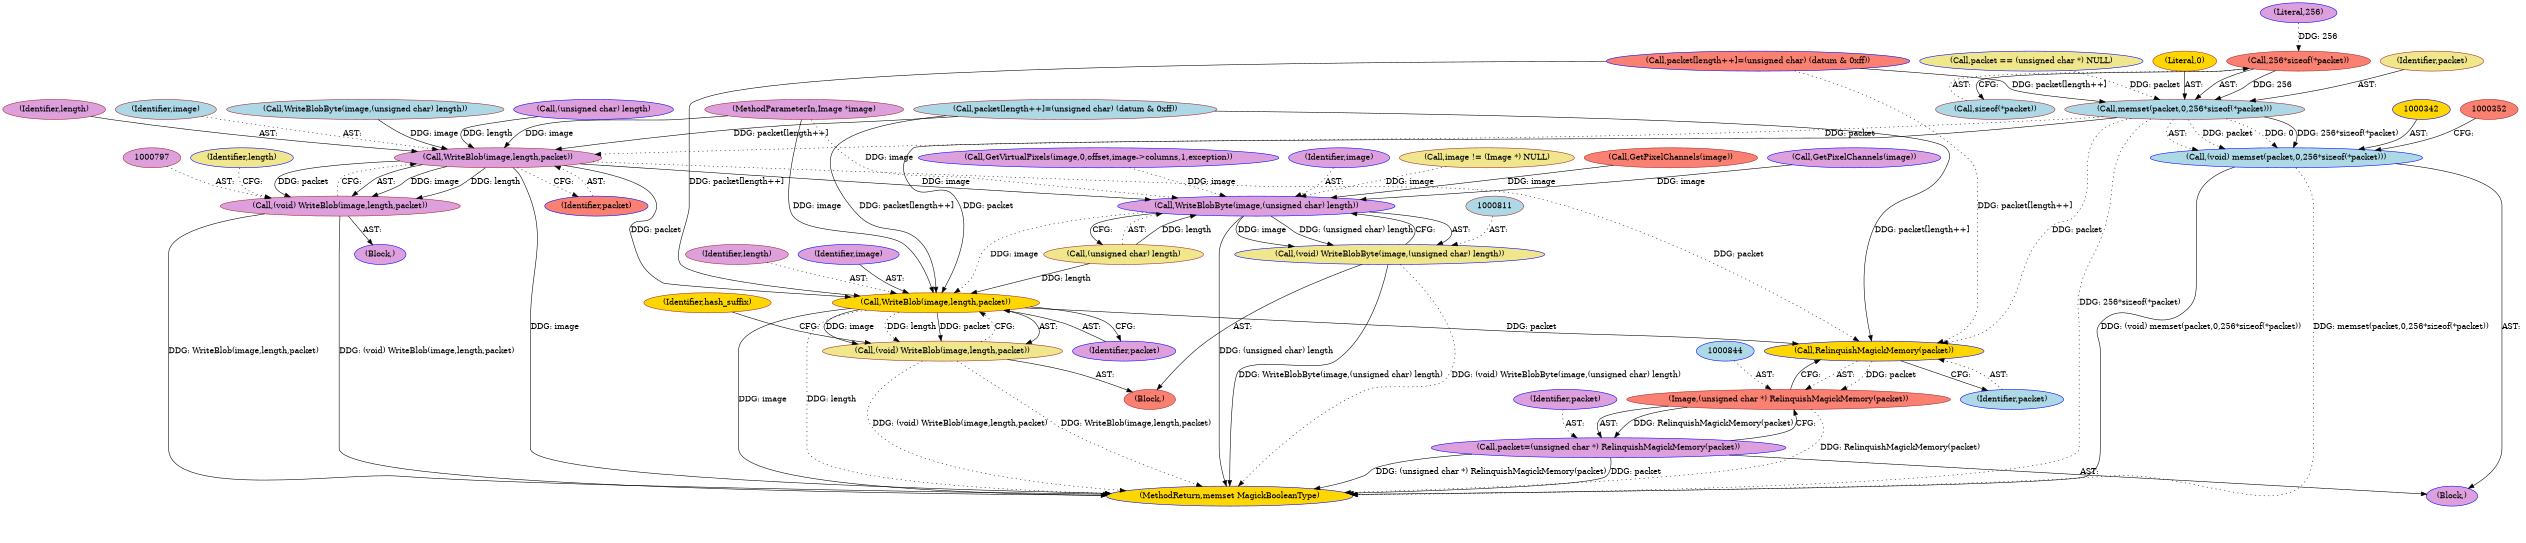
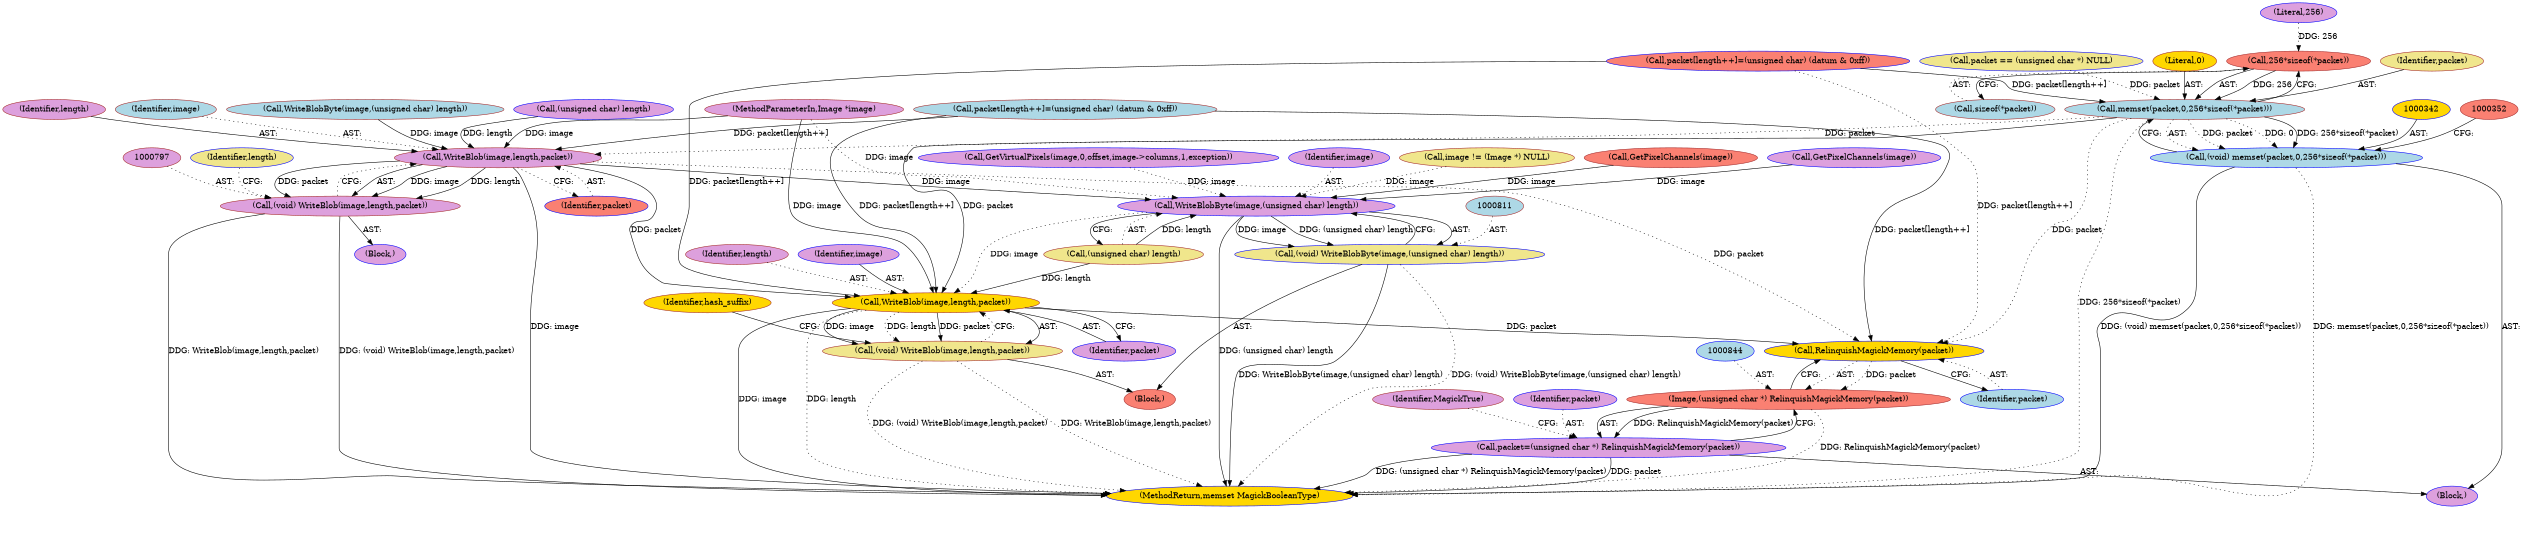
  digraph {
    node [color=brown fillcolor=plum style=filled]
    edge [style=solid]
    n1 [fillcolor=salmon label="(Call,256*sizeof(*packet))"]
    n2 [fillcolor=lightblue label="(Call,memset(packet,0,256*sizeof(*packet)))"]
    n3 [fillcolor=lightblue label="(Call,sizeof(*packet))"]
    n4 [color=blue fillcolor=lightblue label="(Call,(void) memset(packet,0,256*sizeof(*packet)))"]
    n5 [label="(Call,WriteBlob(image,length,packet))"]
    n6 [fillcolor=gold label="(Call,WriteBlob(image,length,packet))"]
    n7 [color=blue fillcolor=gold label="(Call,RelinquishMagickMemory(packet))"]
    n8 [color=blue fillcolor=gold label="(MethodReturn,memset MagickBooleanType)"]
    n9 [color=blue label="(Block,)"]
    n10 [label="(Call,(void) WriteBlob(image,length,packet))"]
    n11 [color=blue label="(Call,WriteBlobByte(image,(unsigned char) length))"]
    n12 [color=blue fillcolor=salmon label="(Identifier,packet)"]
    n13 [fillcolor=khaki label="(Call,(void) WriteBlob(image,length,packet))"]
    n14 [color=blue label="(Identifier,packet)"]
    n15 [fillcolor=salmon label="(Image,(unsigned char *) RelinquishMagickMemory(packet))"]
    n16 [color=blue fillcolor=lightblue label="(Identifier,packet)"]
    n17 [color=blue label="(Block,)"]
    n18 [color=blue fillcolor=khaki label="(Call,(void) WriteBlobByte(image,(unsigned char) length))"]
    n19 [fillcolor=khaki label="(Call,(unsigned char) length)"]
    n20 [fillcolor=salmon label="(Block,)"]
    n21 [color=blue label="(Call,packet=(unsigned char *) RelinquishMagickMemory(packet))"]
+   n22 [label="(Identifier,MagickTrue)"]
    n23 [fillcolor=khaki label="(Identifier,packet)"]
    n24 [color=blue label="(Call,GetVirtualPixels(image,0,offset,image->columns,1,exception))"]
    n25 [color=blue fillcolor=khaki label="(Call,packet == (unsigned char *) NULL)"]
    n26 [fillcolor=lightblue label="(Call,WriteBlobByte(image,(unsigned char) length))"]
    n27 [color=blue label="(Identifier,image)"]
    n28 [color=blue label="(Call,(unsigned char) length)"]
    n29 [label="(Identifier,length)"]
    n30 [color=blue label="(Identifier,image)"]
    n31 [color=blue label="(Literal,256)"]
    n32 [fillcolor=lightblue label="(Call,packet[length++]=(unsigned char) (datum & 0xff))"]
    n33 [color=blue fillcolor=khaki label="(Identifier,length)"]
    n34 [fillcolor=khaki label="(Call,image != (Image *) NULL)"]
    n35 [fillcolor=salmon label="(Call,GetPixelChannels(image))"]
    n36 [color=blue label="(Call,GetPixelChannels(image))"]
    n37 [fillcolor=gold label="(Identifier,hash_suffix)"]
    n38 [fillcolor=gold label="(Literal,0)"]
    n39 [label="(Identifier,length)"]
    n40 [color=blue label="(Identifier,packet)"]
    n41 [label="(MethodParameterIn,Image *image)"]
    n42 [fillcolor=lightblue label="(Identifier,image)"]
    n43 [color=blue fillcolor=salmon label="(Call,packet[length++]=(unsigned char) (datum & 0xff))"]
    1000342 [color=blue fillcolor=gold]
    1000352 [fillcolor=salmon]
    1000797
    1000811 [fillcolor=lightblue]
    1000844 [color=blue fillcolor=lightblue]
    n1 -> n2 [label="AST: "]
    n1 -> n2 [label="DDG: 256"]
    n1 -> n3 [label="CFG: "]
+   n2 -> n1 [label="CFG: "]
    n2 -> n4 [label="AST: " style=dotted]
    n2 -> n4 [label="DDG: packet" style=dotted]
    n2 -> n4 [label="DDG: 0" style=dotted]
    n2 -> n4 [label="DDG: 256*sizeof(*packet)"]
    n2 -> n5 [label="DDG: packet" style=dotted]
    n2 -> n6 [label="DDG: packet"]
    n2 -> n7 [label="DDG: packet" style=dotted]
    n2 -> n8 [label="DDG: 256*sizeof(*packet)" style=dotted]
    n3 -> n1 [label="AST: " style=dotted]
+   n4 -> n2 [label="CFG: "]
    n4 -> n8 [label="DDG: memset(packet,0,256*sizeof(*packet))" style=dotted]
    n4 -> n8 [label="DDG: (void) memset(packet,0,256*sizeof(*packet))"]
    n4 -> n9 [label="AST: "]
    n5 -> n6 [label="DDG: packet"]
    n5 -> n7 [label="DDG: packet" style=dotted]
    n5 -> n8 [label="DDG: image"]
    n5 -> n10 [label="AST: "]
    n5 -> n10 [label="DDG: image"]
    n5 -> n10 [label="DDG: length"]
    n5 -> n10 [label="DDG: packet"]
    n5 -> n11 [label="DDG: image"]
    n5 -> n12 [label="CFG: " style=dotted]
    n6 -> n7 [label="DDG: packet"]
    n6 -> n8 [label="DDG: image"]
    n6 -> n8 [label="DDG: length" style=dotted]
    n6 -> n13 [label="AST: "]
    n6 -> n13 [label="DDG: image"]
    n6 -> n13 [label="DDG: length" style=dotted]
    n6 -> n13 [label="DDG: packet"]
    n6 -> n14 [label="CFG: "]
    n7 -> n15 [label="AST: " style=dotted]
    n7 -> n15 [label="DDG: packet" style=dotted]
    n7 -> n16 [label="CFG: "]
    n10 -> n5 [label="CFG: " style=dotted]
    n10 -> n8 [label="DDG: (void) WriteBlob(image,length,packet)"]
    n10 -> n8 [label="DDG: WriteBlob(image,length,packet)"]
    n10 -> n17 [label="AST: "]
    n11 -> n6 [label="DDG: image" style=dotted]
    n11 -> n8 [label="DDG: (unsigned char) length"]
    n11 -> n18 [label="AST: "]
    n11 -> n18 [label="DDG: image"]
    n11 -> n18 [label="DDG: (unsigned char) length"]
    n11 -> n19 [label="CFG: "]
    n12 -> n5 [label="AST: " style=dotted]
    n13 -> n6 [label="CFG: " style=dotted]
    n13 -> n8 [label="DDG: (void) WriteBlob(image,length,packet)" style=dotted]
    n13 -> n8 [label="DDG: WriteBlob(image,length,packet)" style=dotted]
    n13 -> n20 [label="AST: "]
    n14 -> n6 [label="AST: "]
    n15 -> n7 [label="CFG: "]
    n15 -> n8 [label="DDG: RelinquishMagickMemory(packet)" style=dotted]
    n15 -> n21 [label="AST: "]
    n15 -> n21 [label="DDG: RelinquishMagickMemory(packet)"]
    n16 -> n7 [label="AST: " style=dotted]
    n18 -> n8 [label="DDG: (void) WriteBlobByte(image,(unsigned char) length)" style=dotted]
    n18 -> n8 [label="DDG: WriteBlobByte(image,(unsigned char) length)"]
    n18 -> n11 [label="CFG: "]
    n18 -> n20 [label="AST: "]
    n19 -> n6 [label="DDG: length"]
    n19 -> n11 [label="AST: " style=dotted]
    n19 -> n11 [label="DDG: length"]
    n21 -> n8 [label="DDG: (unsigned char *) RelinquishMagickMemory(packet)"]
    n21 -> n8 [label="DDG: packet"]
    n21 -> n9 [label="AST: "]
    n21 -> n15 [label="CFG: "]
+   n22 -> n21 [label="CFG: " style=dotted]
    n23 -> n2 [label="AST: "]
    n24 -> n11 [label="DDG: image" style=dotted]
    n25 -> n2 [label="DDG: packet" style=dotted]
    n26 -> n5 [label="DDG: image"]
    n27 -> n6 [label="AST: "]
    n28 -> n5 [label="DDG: length"]
    n29 -> n5 [label="AST: "]
    n30 -> n11 [label="AST: " style=dotted]
    n31 -> n1 [label="DDG: 256" style=dotted]
    n32 -> n5 [label="DDG: packet[length++]"]
    n32 -> n6 [label="DDG: packet[length++]"]
    n32 -> n7 [label="DDG: packet[length++]"]
    n33 -> n10 [label="CFG: " style=dotted]
    n34 -> n11 [label="DDG: image" style=dotted]
    n35 -> n11 [label="DDG: image"]
    n36 -> n11 [label="DDG: image"]
    n37 -> n13 [label="CFG: "]
    n38 -> n2 [label="AST: "]
    n39 -> n6 [label="AST: " style=dotted]
    n40 -> n21 [label="AST: " style=dotted]
    n41 -> n5 [label="DDG: image"]
    n41 -> n6 [label="DDG: image"]
    n41 -> n11 [label="DDG: image" style=dotted]
    n42 -> n5 [label="AST: " style=dotted]
    n43 -> n2 [label="DDG: packet[length++]"]
    n43 -> n6 [label="DDG: packet[length++]"]
    n43 -> n7 [label="DDG: packet[length++]" style=dotted]
    1000342 -> n4 [label="AST: "]
    1000352 -> n4 [label="CFG: "]
    1000797 -> n10 [label="AST: " style=dotted]
    1000811 -> n18 [label="AST: " style=dotted]
    1000844 -> n15 [label="AST: " style=dotted]
  }
